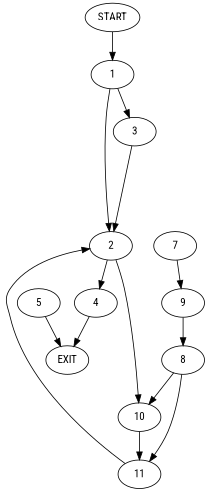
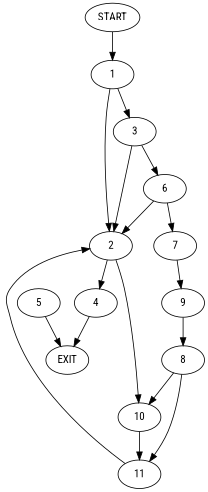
  digraph {
    fontname="Roboto Condensed"
    node [fontname="Roboto Condensed"]
    edge [fontname="Roboto Condensed"]
    n1 [label=START]
    1
    2
    3
    n5 [label=EXIT]
    4
    10
+   6
    5
    7
    9
    8
    11
    n1 -> 1
    1 -> 2
    1 -> 3
    2 -> 4
    2 -> 10
    3 -> 2
+   3 -> 6
    4 -> n5
    10 -> 11
+   6 -> 2
+   6 -> 7
    5 -> n5
    7 -> 9
    9 -> 8
    8 -> 10
    8 -> 11
    11 -> 2
  }
